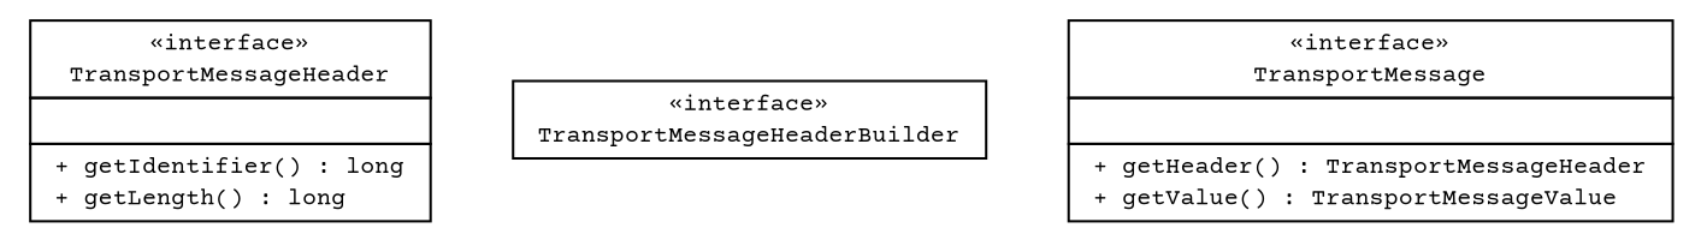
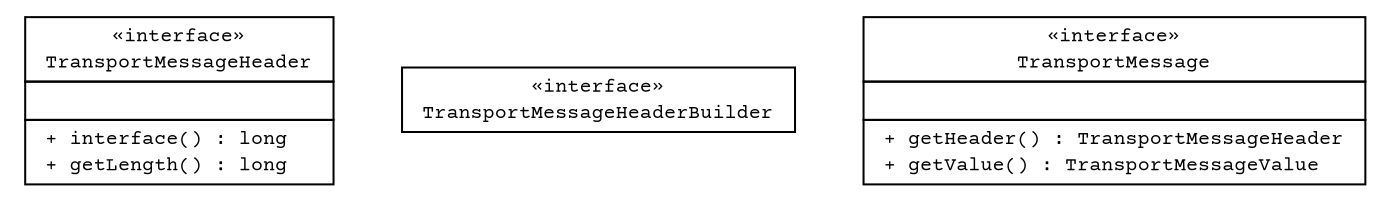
  digraph {
    nodesep=0.25
    ranksep=0.5
    fontname="Courier Prime"
    node [fontcolor=black fontname="Courier Prime" fontsize=10.0 shape=plaintext]
-   n1 [label=<<table title="de.hsbremen.tc.tnc.message.t.message.TransportMessageHeader" border="0" cellborder="1" cellspacing="0" cellpadding="2" port="p" href="./TransportMessageHeader.html"> 		<tr><td><table border="0" cellspacing="0" cellpadding="1"> <tr><td align="center" balign="center"> &#171;interface&#187; </td></tr> <tr><td align="center" balign="center"> TransportMessageHeader </td></tr> 		</table></td></tr> 		<tr><td><table border="0" cellspacing="0" cellpadding="1"> <tr><td align="left" balign="left">  </td></tr> 		</table></td></tr> 		<tr><td><table border="0" cellspacing="0" cellpadding="1"> <tr><td align="left" balign="left"> + getIdentifier() : long </td></tr> <tr><td align="left" balign="left"> + getLength() : long </td></tr> 		</table></td></tr> 		</table>>]
+   n1 [label=<<table title="de.hsbremen.tc.tnc.message.t.message.TransportMessageHeader" border="0" cellborder="1" cellspacing="0" cellpadding="2" port="p" href="./TransportMessageHeader.html"> 		<tr><td><table border="0" cellspacing="0" cellpadding="1"> <tr><td align="center" balign="center"> &#171;interface&#187; </td></tr> <tr><td align="center" balign="center"> TransportMessageHeader </td></tr> 		</table></td></tr> 		<tr><td><table border="0" cellspacing="0" cellpadding="1"> <tr><td align="left" balign="left">  </td></tr> 		</table></td></tr> 		<tr><td><table border="0" cellspacing="0" cellpadding="1"> <tr><td align="left" balign="left"> + interface() : long </td></tr> <tr><td align="left" balign="left"> + getLength() : long </td></tr> 		</table></td></tr> 		</table>>]
    n2 [label=<<table title="de.hsbremen.tc.tnc.message.t.message.TransportMessageHeaderBuilder" border="0" cellborder="1" cellspacing="0" cellpadding="2" port="p" href="./TransportMessageHeaderBuilder.html"> 		<tr><td><table border="0" cellspacing="0" cellpadding="1"> <tr><td align="center" balign="center"> &#171;interface&#187; </td></tr> <tr><td align="center" balign="center"> TransportMessageHeaderBuilder </td></tr> 		</table></td></tr> 		</table>>]
    n3 [label=<<table title="de.hsbremen.tc.tnc.message.t.message.TransportMessage" border="0" cellborder="1" cellspacing="0" cellpadding="2" port="p" href="./TransportMessage.html"> 		<tr><td><table border="0" cellspacing="0" cellpadding="1"> <tr><td align="center" balign="center"> &#171;interface&#187; </td></tr> <tr><td align="center" balign="center"> TransportMessage </td></tr> 		</table></td></tr> 		<tr><td><table border="0" cellspacing="0" cellpadding="1"> <tr><td align="left" balign="left">  </td></tr> 		</table></td></tr> 		<tr><td><table border="0" cellspacing="0" cellpadding="1"> <tr><td align="left" balign="left"> + getHeader() : TransportMessageHeader </td></tr> <tr><td align="left" balign="left"> + getValue() : TransportMessageValue </td></tr> 		</table></td></tr> 		</table>>]
  }
